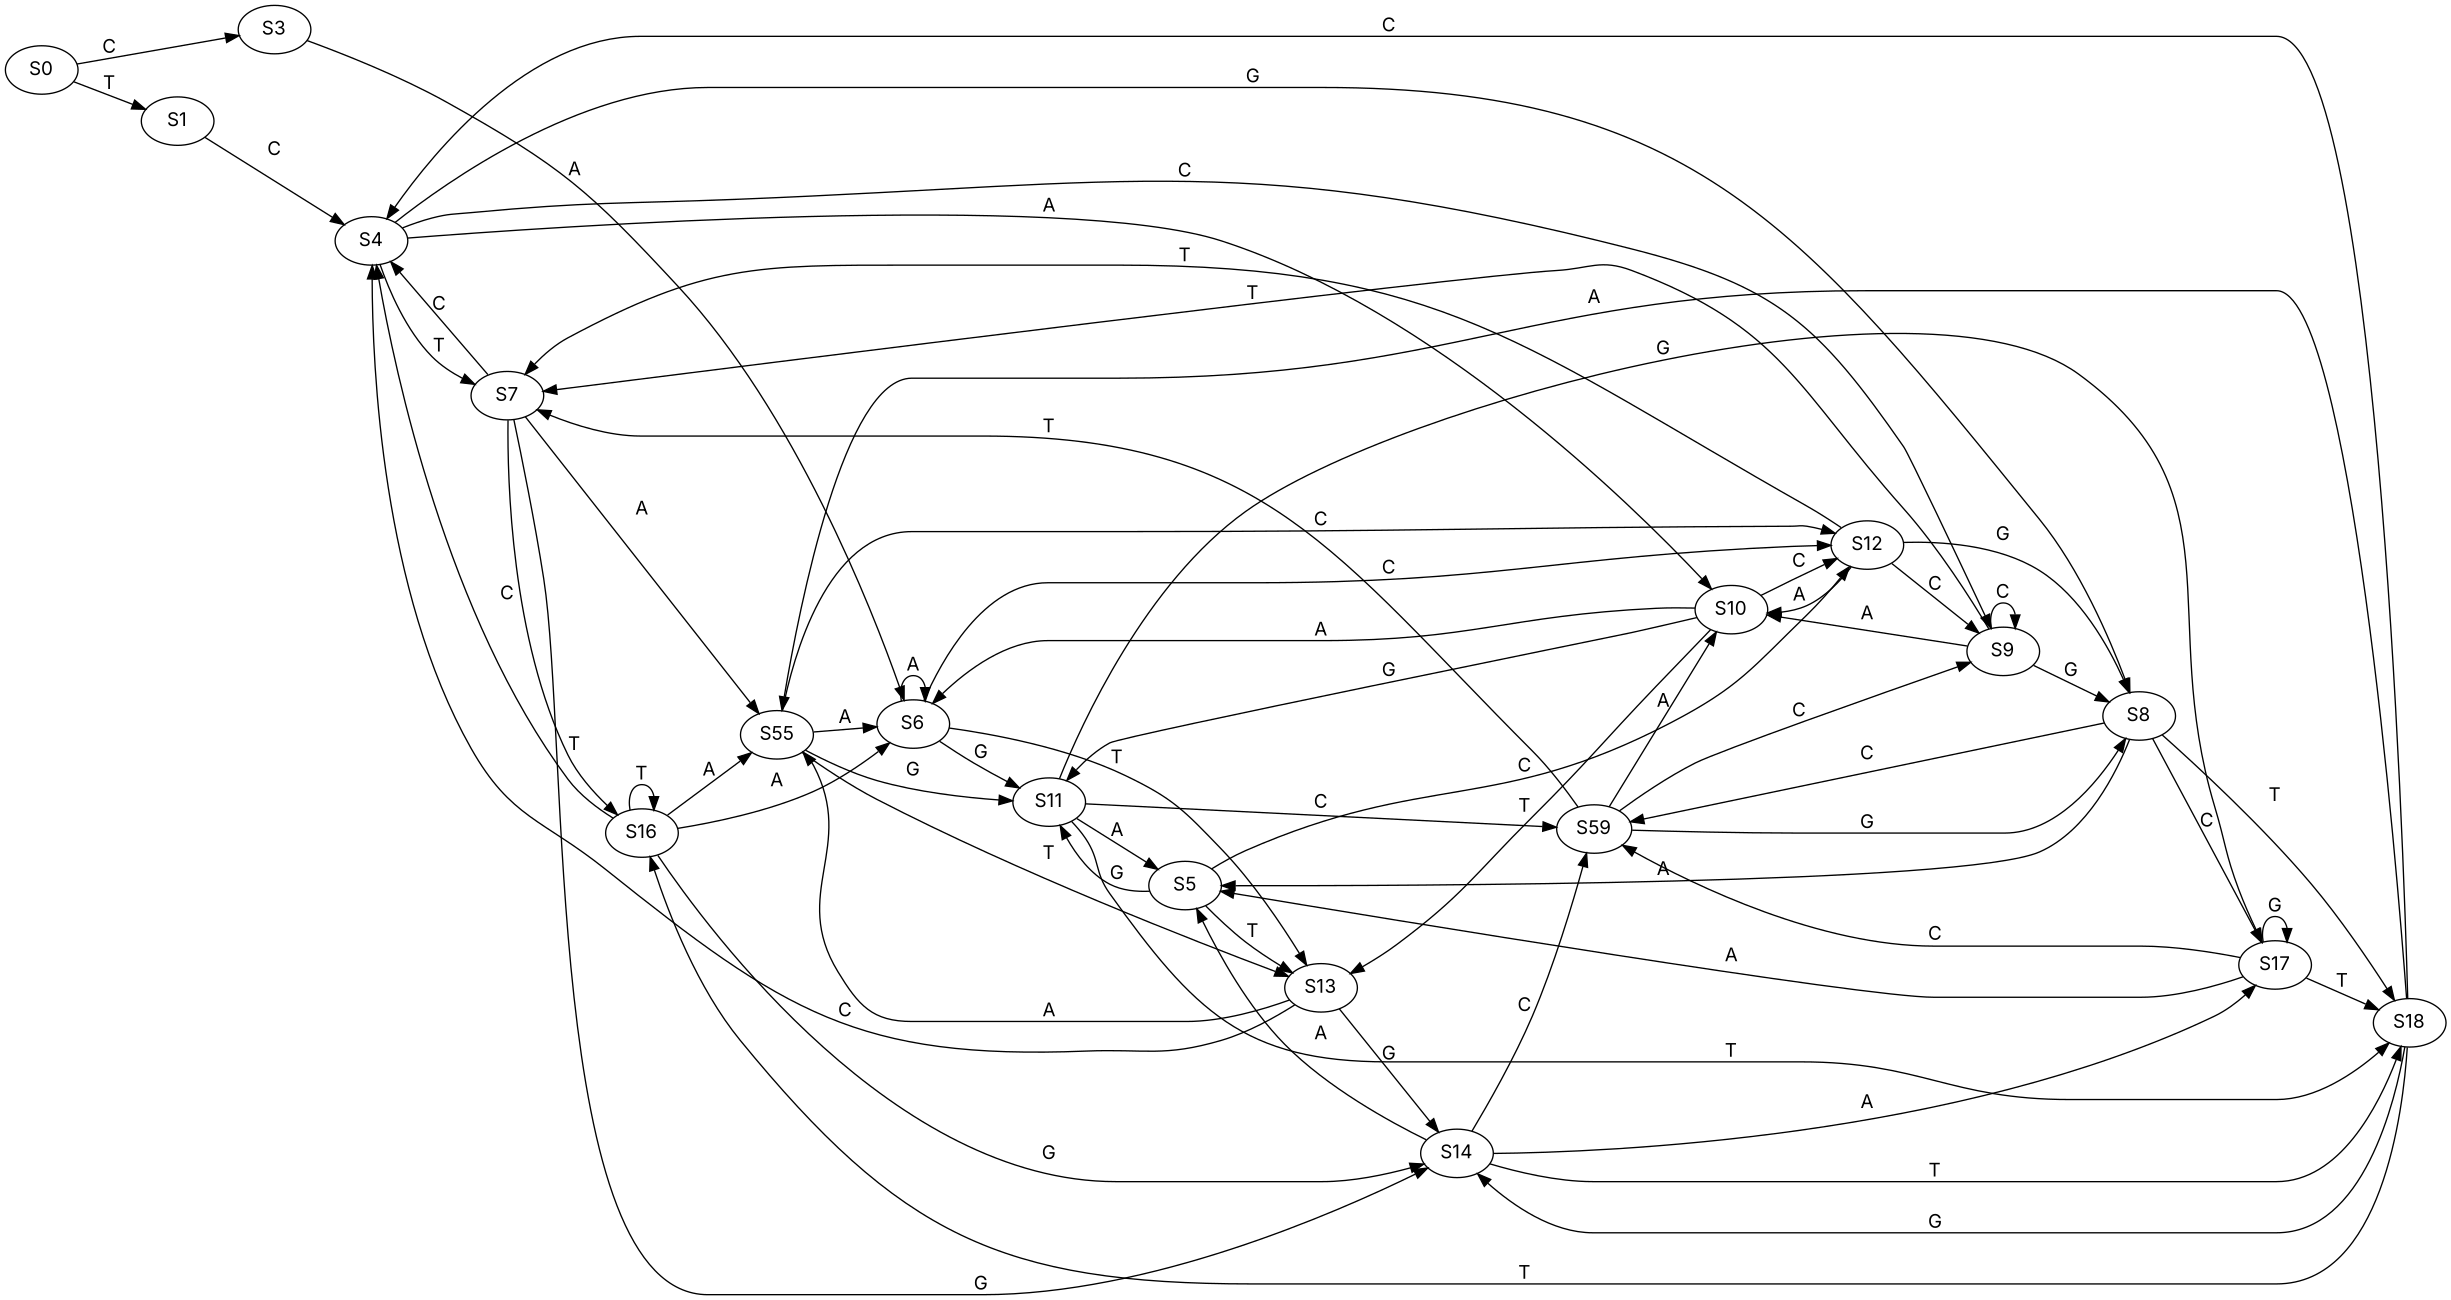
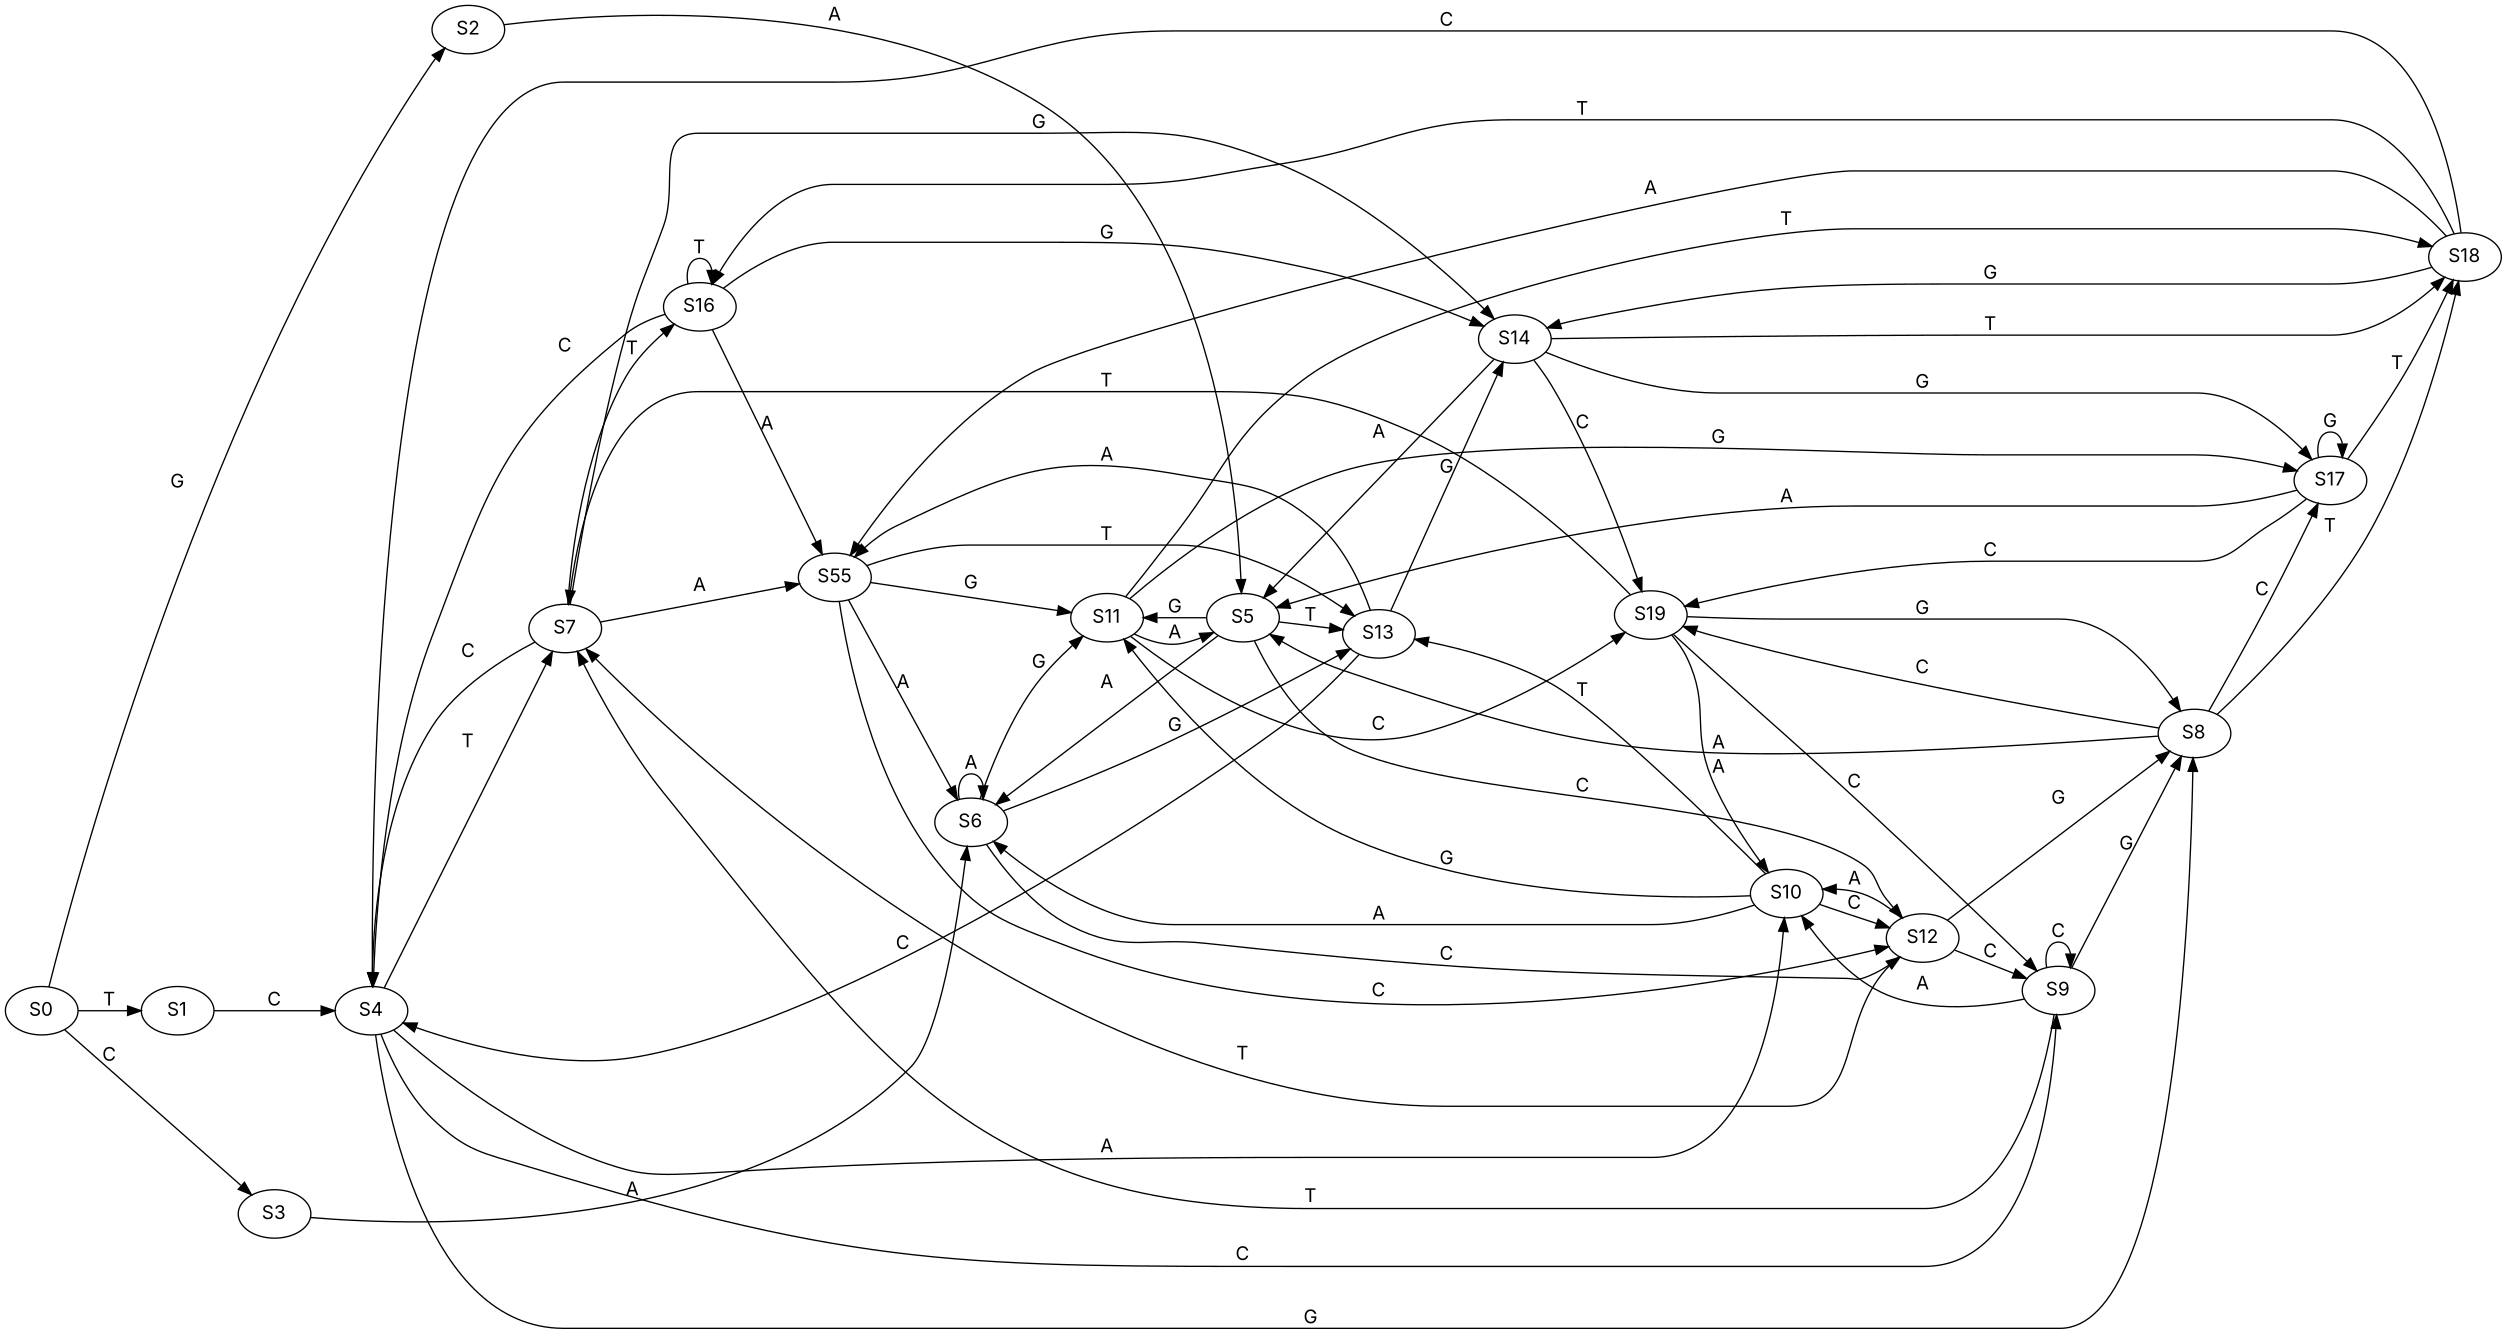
  strict digraph {
    fontname=Inter
    rankdir=LR
    node [fontname=Inter]
    edge [fontname=Inter]
    S0
    S1
+   S2
    S3
    S4
    S5
    S6
    S7
    S8
    S9
    S10
    S11
    S12
    S13
    S14
    n16 [label=S55]
    S16
    S17
    S18
-   S19 [label=S59]
+   S19
    S0 -> S1 [label=T]
+   S0 -> S2 [label=G]
    S0 -> S3 [label=C]
    S1 -> S4 [label=C]
+   S2 -> S5 [label=A]
    S3 -> S6 [label=A]
    S4 -> S7 [label=T]
    S4 -> S8 [label=G]
    S4 -> S9 [label=C]
    S4 -> S10 [label=A]
-   S16 -> S6 [label=A]
+   S5 -> S6 [label=A]
    S5 -> S11 [label=G]
    S5 -> S12 [label=C]
    S5 -> S13 [label=T]
    S6 -> S6 [label=A]
    S6 -> S11 [label=G]
    S6 -> S12 [label=C]
-   S6 -> S13 [label=T]
+   S6 -> S13 [label=G]
    S7 -> S4 [label=C]
    S7 -> S14 [label=G]
    S7 -> n16 [label=A]
    S7 -> S16 [label=T]
    S8 -> S5 [label=A]
    S8 -> S17 [label=C]
    S8 -> S18 [label=T]
    S8 -> S19 [label=C]
    S9 -> S7 [label=T]
    S9 -> S8 [label=G]
    S9 -> S9 [label=C]
    S9 -> S10 [label=A]
    S10 -> S6 [label=A]
    S10 -> S11 [label=G]
    S10 -> S12 [label=C]
    S10 -> S13 [label=T]
    S11 -> S5 [label=A]
    S11 -> S17 [label=G]
    S11 -> S18 [label=T]
    S11 -> S19 [label=C]
    S12 -> S7 [label=T]
    S12 -> S8 [label=G]
    S12 -> S9 [label=C]
    S12 -> S10 [label=A]
    S13 -> S4 [label=C]
    S13 -> S14 [label=G]
    S13 -> n16 [label=A]
    S14 -> S5 [label=A]
-   S14 -> S17 [label=A]
+   S14 -> S17 [label=G]
    S14 -> S18 [label=T]
    S14 -> S19 [label=C]
    n16 -> S6 [label=A]
    n16 -> S11 [label=G]
    n16 -> S12 [label=C]
    n16 -> S13 [label=T]
    S16 -> S4 [label=C]
    S16 -> S14 [label=G]
    S16 -> n16 [label=A]
    S16 -> S16 [label=T]
    S17 -> S5 [label=A]
    S17 -> S17 [label=G]
    S17 -> S18 [label=T]
    S17 -> S19 [label=C]
    S18 -> S4 [label=C]
    S18 -> S14 [label=G]
    S18 -> n16 [label=A]
    S18 -> S16 [label=T]
    S19 -> S7 [label=T]
    S19 -> S8 [label=G]
    S19 -> S9 [label=C]
    S19 -> S10 [label=A]
  }
